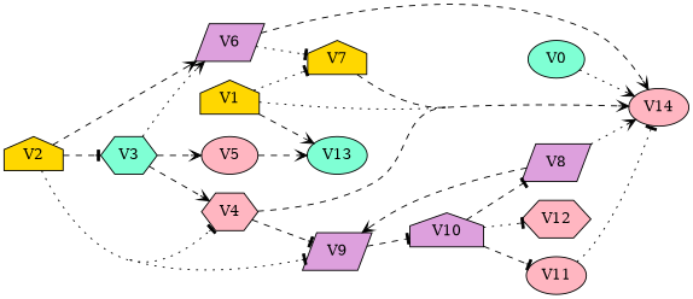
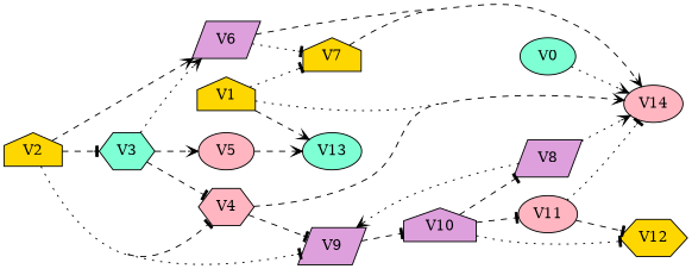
  strict digraph {
    concentrate=True
    rankdir=LR
    node [fillcolor=lightpink shape=ellipse style=filled]
    edge [arrowhead=tee style=dashed]
    V0 [fillcolor=aquamarine]
    V14
    V1 [fillcolor=gold shape=house]
    V7 [fillcolor=gold shape=house]
    V13 [fillcolor=aquamarine]
    V2 [fillcolor=gold shape=house]
    V3 [fillcolor=aquamarine shape=hexagon]
    V4 [shape=hexagon]
    V6 [fillcolor=plum shape=parallelogram]
    V9 [fillcolor=plum shape=parallelogram]
    V5
    V10 [fillcolor=plum shape=house]
    V8 [fillcolor=plum shape=parallelogram]
    V11
-   V12 [shape=hexagon]
+   V12 [fillcolor=gold shape=hexagon]
    V0 -> V14 [arrowhead=vee style=dotted]
    V1 -> V14 [style=dotted]
    V1 -> V7 [style=dotted]
    V1 -> V13 [arrowhead=vee]
    V7 -> V14 [arrowhead=vee]
    V2 -> V3
-   V2 -> V4 [style=dotted]
+   V2 -> V4
    V2 -> V6 [arrowhead=vee]
    V2 -> V9 [style=dotted]
-   V3 -> V4 [arrowhead=vee]
+   V3 -> V4
    V3 -> V6 [arrowhead=vee style=dotted]
    V3 -> V5 [arrowhead=vee]
    V4 -> V14 [arrowhead=vee]
    V4 -> V9
    V6 -> V14 [arrowhead=vee]
    V6 -> V7 [style=dotted]
    V9 -> V10
    V5 -> V13 [arrowhead=vee]
    V10 -> V8
    V10 -> V11
    V10 -> V12 [style=dotted]
    V8 -> V14 [arrowhead=vee style=dotted]
-   V8 -> V9 [arrowhead=vee]
+   V8 -> V9 [arrowhead=vee style=dotted]
    V11 -> V14 [style=dotted]
+   V11 -> V12
  }
